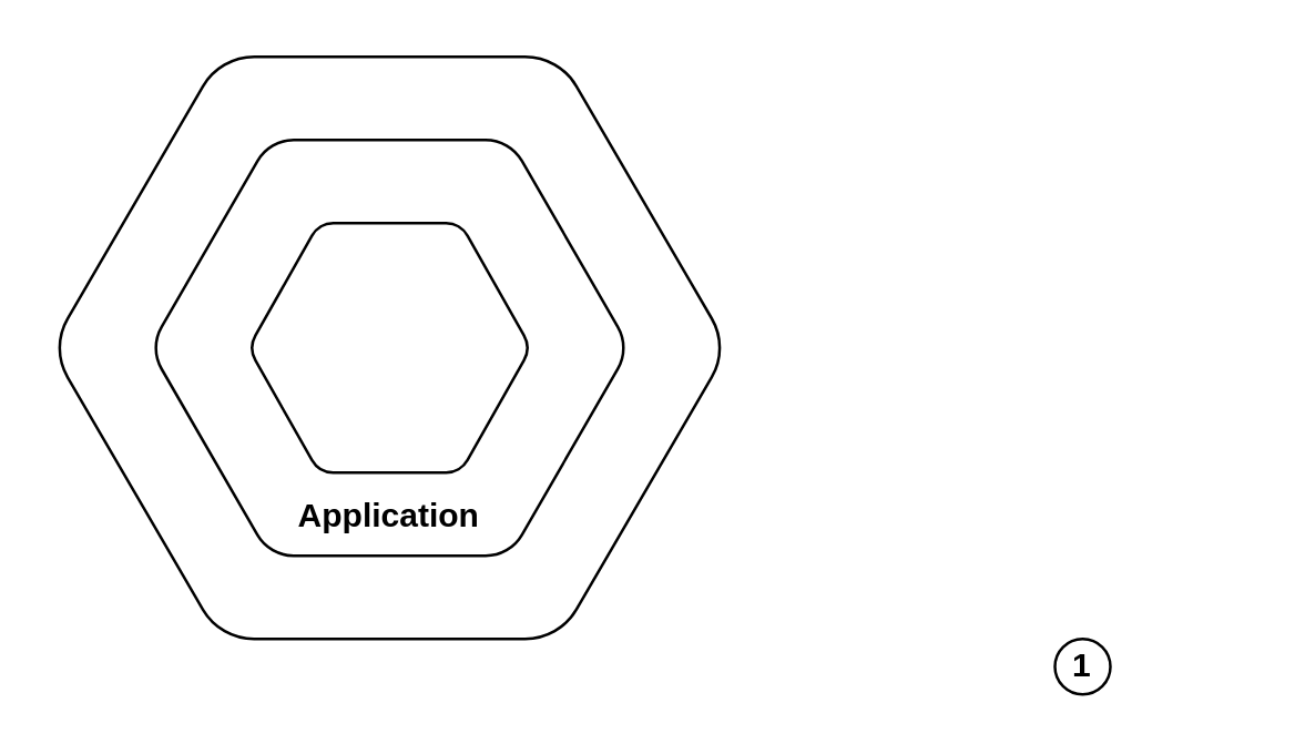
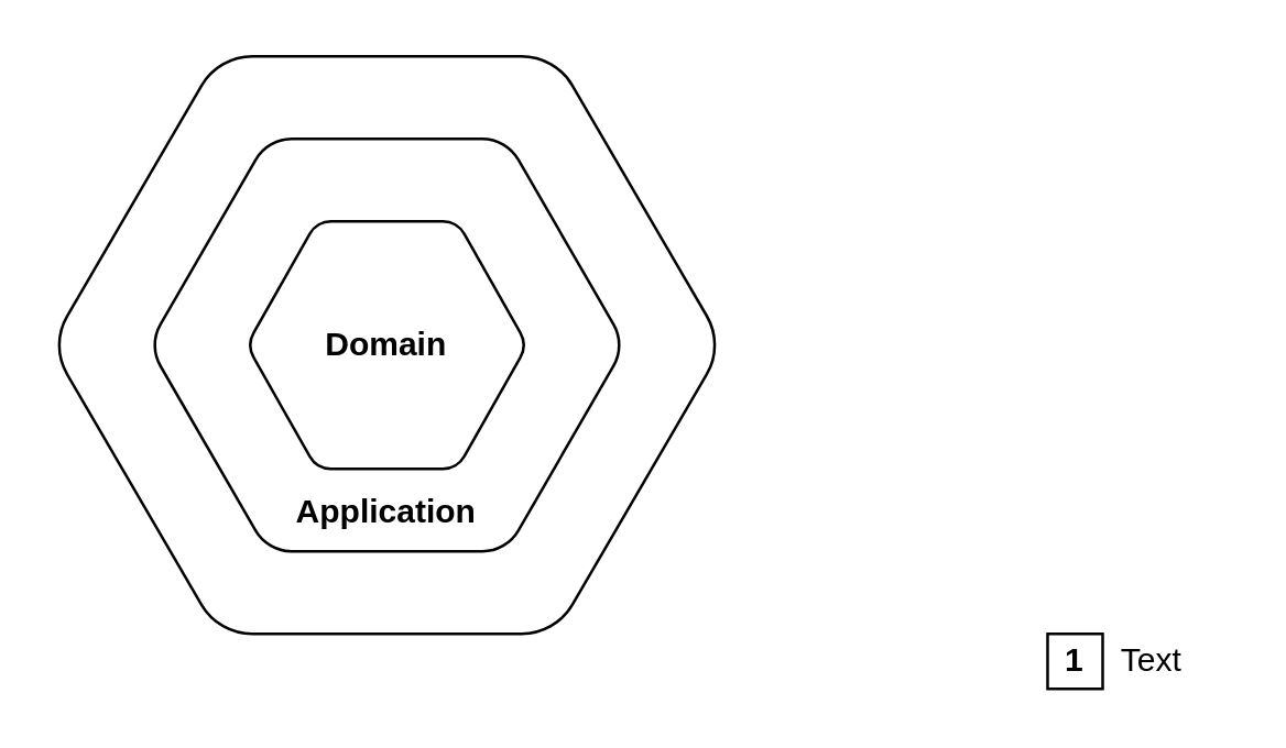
  <mxCell id="0" />
  <mxCell id="1" parent="0" />
  <mxCell id="2" value="" style="group" parent="1" vertex="1" connectable="0"><mxGeometry x="20" y="20" width="240" height="210" as="geometry" /></mxCell>
  <mxCell id="3" value="" style="shape=mxgraph.gcp.extras.blue_hexagon;html=1;verticalLabelPosition=bottom;verticalAlign=top;align=center;fillColor=#FFFFFF;" parent="2" vertex="1"><mxGeometry width="240" height="210" as="geometry" /></mxCell>
  <mxCell id="4" value="" style="shape=mxgraph.gcp.extras.blue_hexagon;html=1;verticalLabelPosition=bottom;verticalAlign=top;align=center;fillColor=#FFFFFF;" parent="2" vertex="1"><mxGeometry x="35" y="30" width="170" height="150" as="geometry" /></mxCell>
  <mxCell id="5" value="" style="shape=mxgraph.gcp.extras.blue_hexagon;html=1;verticalLabelPosition=bottom;verticalAlign=top;align=center;fillColor=#FFFFFF;" parent="2" vertex="1"><mxGeometry x="70" y="60" width="100" height="90" as="geometry" /></mxCell>
+ <mxCell id="6" value="Domain" style="text;html=1;strokeColor=none;fillColor=none;align=center;verticalAlign=middle;whiteSpace=wrap;rounded=0;fontStyle=1" parent="2" vertex="1"><mxGeometry x="100" y="95" width="40" height="20" as="geometry" /></mxCell>
  <mxCell id="7" value="Application" style="text;html=1;strokeColor=none;fillColor=none;align=center;verticalAlign=middle;whiteSpace=wrap;rounded=0;fontStyle=1" parent="2" vertex="1"><mxGeometry x="90" y="156" width="60" height="20" as="geometry" /></mxCell>
  <mxCell id="8" value="" style="group" parent="1" vertex="1" connectable="0"><mxGeometry x="380" y="230" width="65" height="20" as="geometry" /></mxCell>
- <mxCell id="9" value="1" style="ellipse;whiteSpace=wrap;html=1;aspect=fixed;rounded=0;shadow=0;glass=0;strokeColor=#000000;fillColor=none;gradientColor=none;fontStyle=1;fontSize=12;" parent="8" vertex="1"><mxGeometry width="20" height="20" as="geometry" /></mxCell>
+ <mxCell id="9" value="1" style="whiteSpace=wrap;html=1;aspect=fixed;shadow=0;glass=0;strokeColor=#000000;fillColor=none;gradientColor=none;fontStyle=1;fontSize=12;rounded=0;" parent="8" vertex="1"><mxGeometry width="20" height="20" as="geometry" /></mxCell>
+ <mxCell id="10" value="Text" style="text;html=1;strokeColor=none;fillColor=none;align=left;verticalAlign=middle;whiteSpace=wrap;rounded=0;shadow=0;glass=0;fontSize=12;" parent="8" vertex="1"><mxGeometry x="25" width="40" height="20" as="geometry" /></mxCell>
